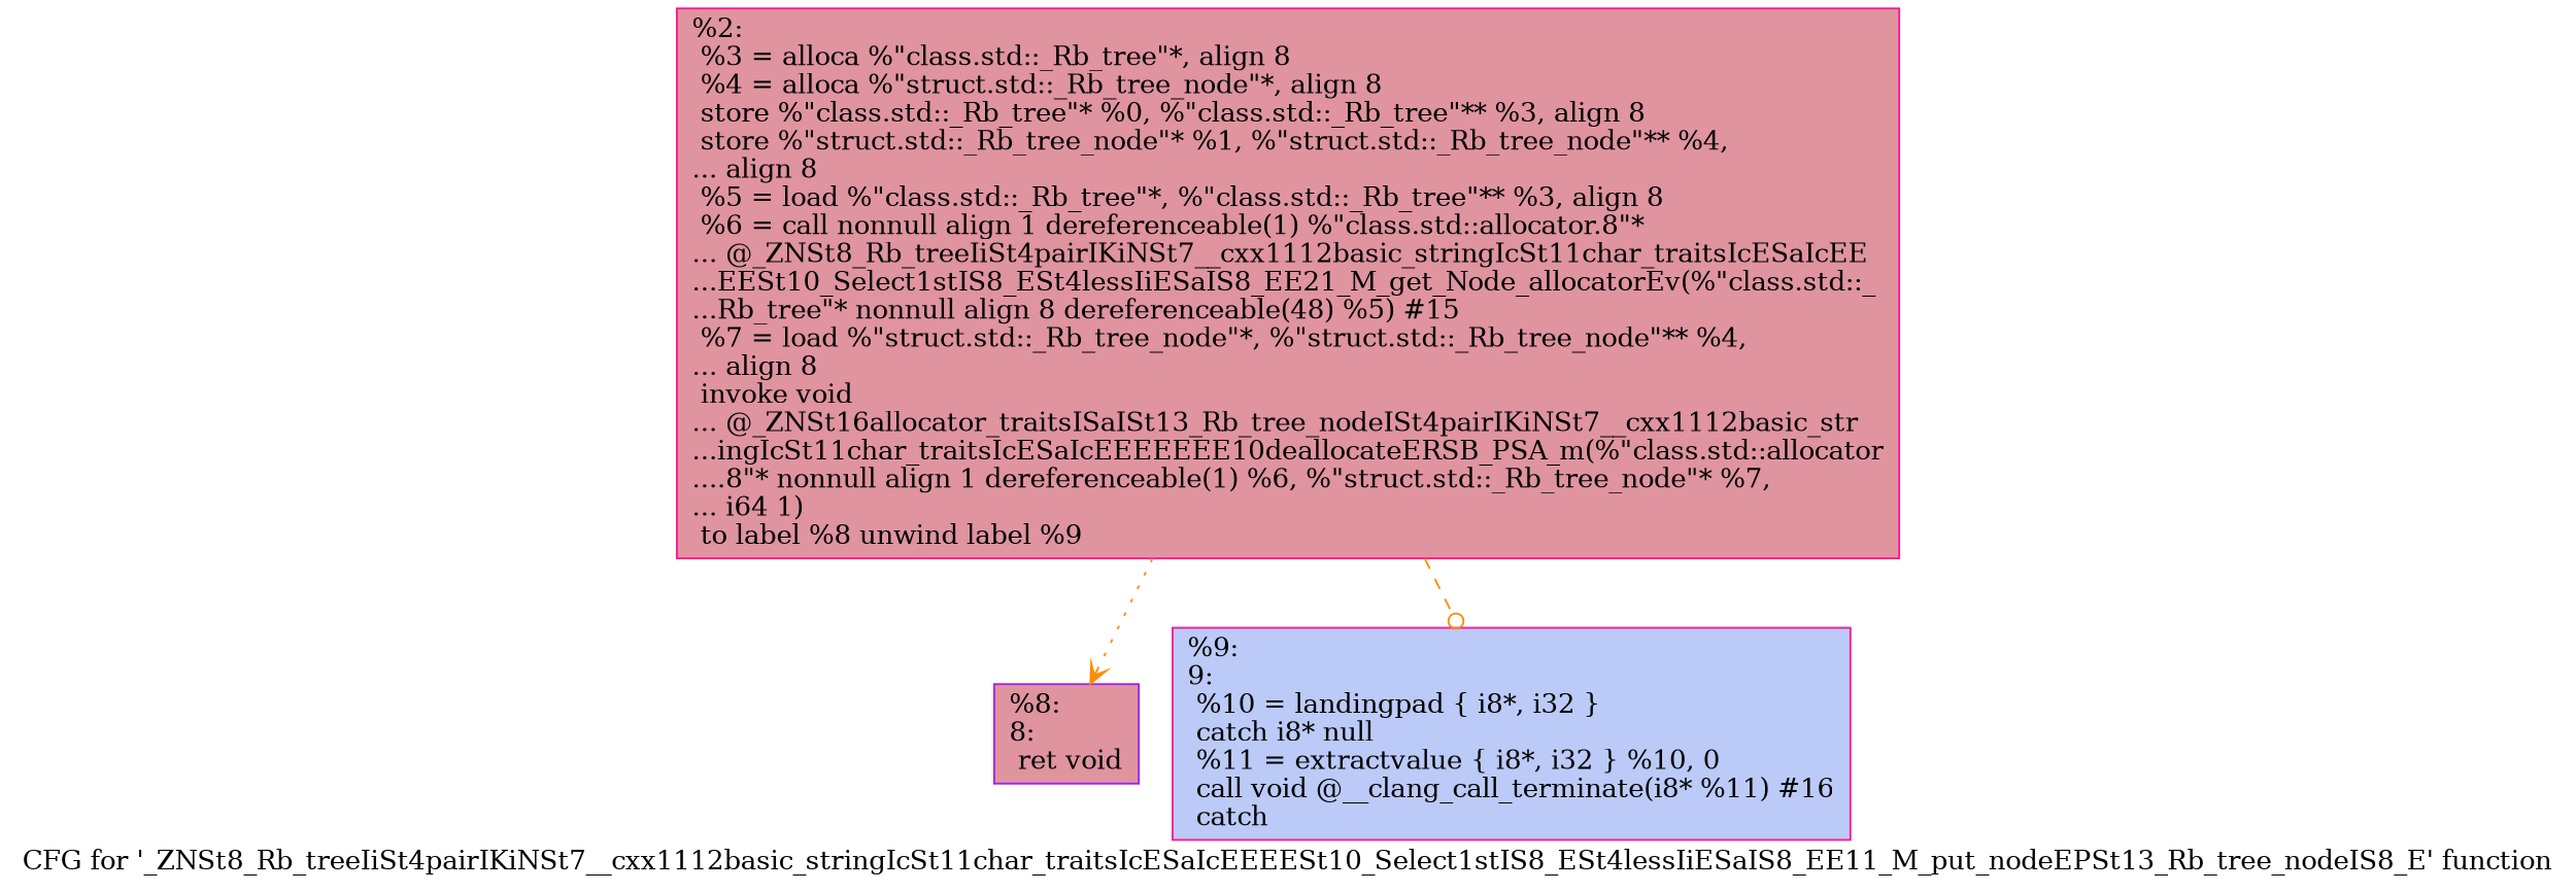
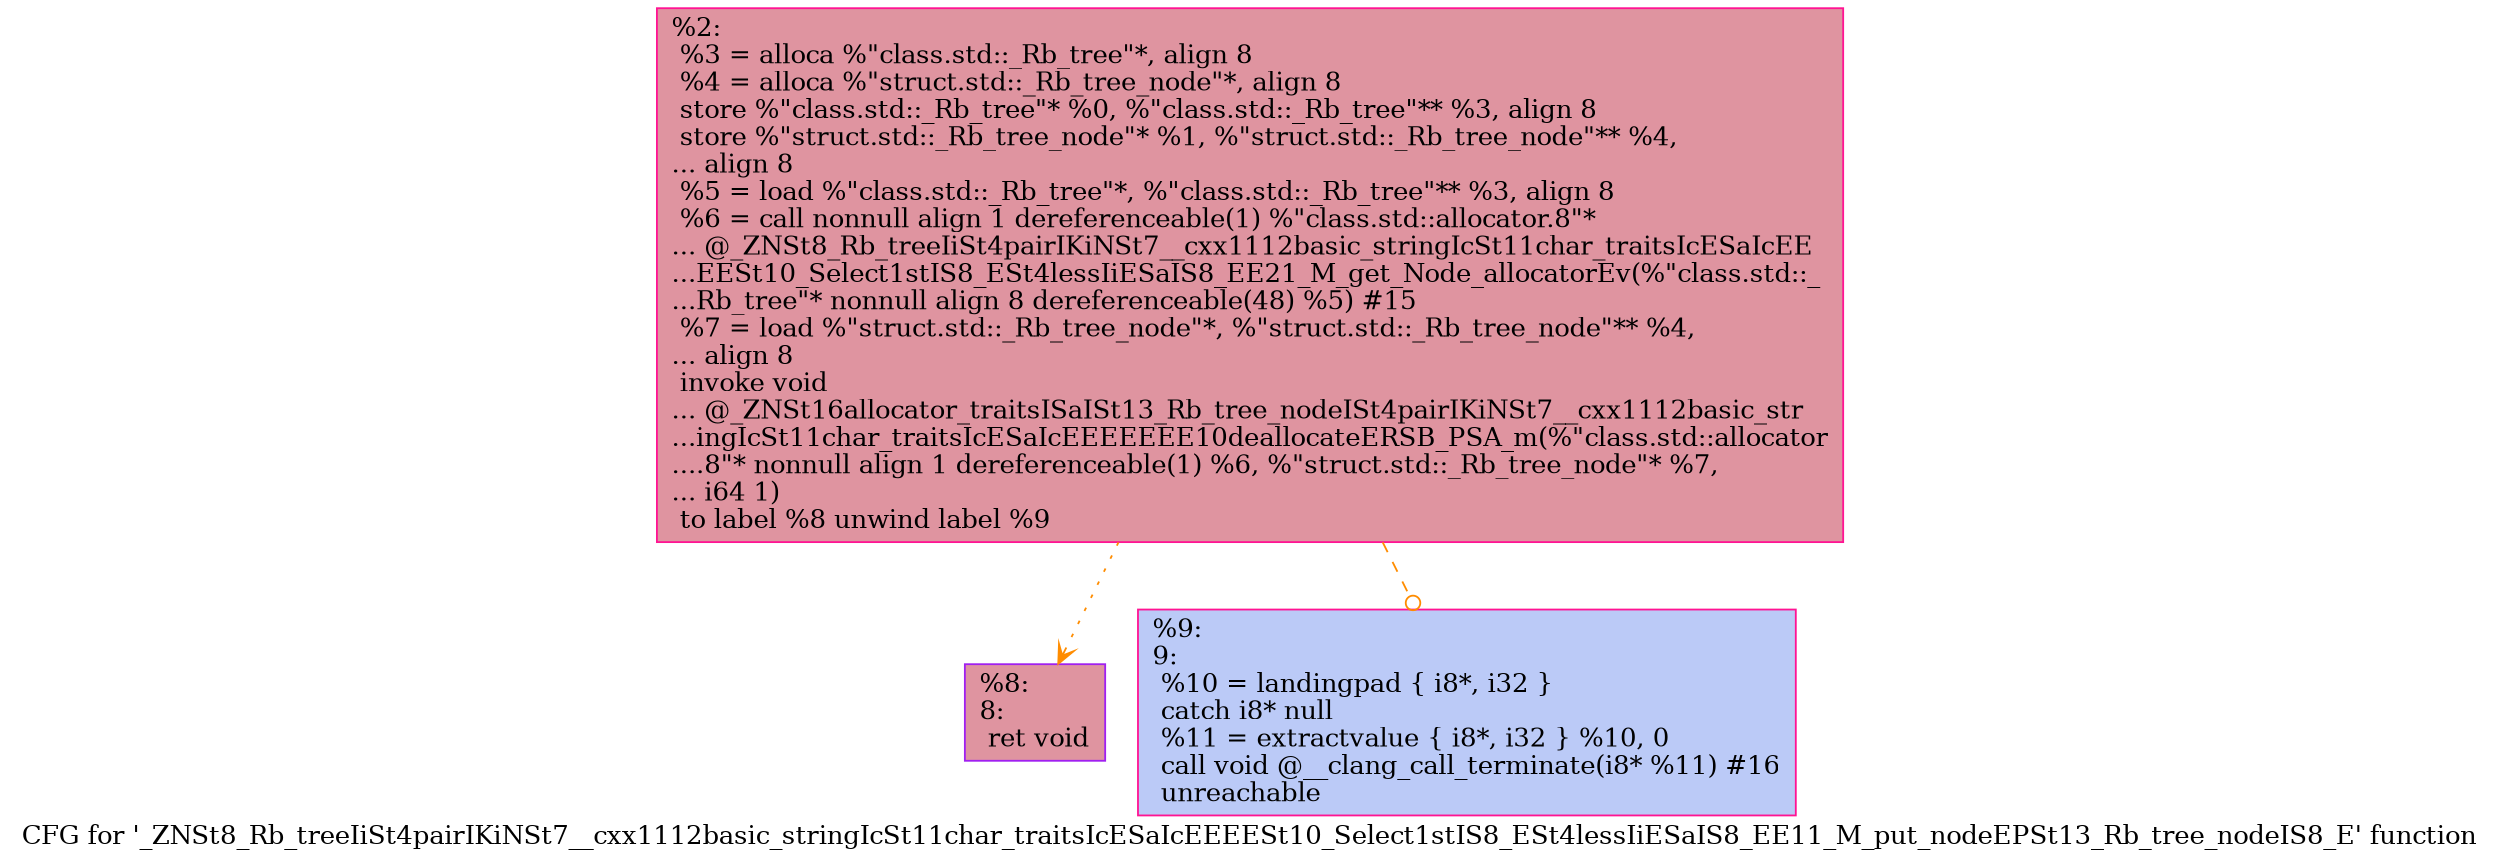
  digraph {
    label="CFG for '_ZNSt8_Rb_treeIiSt4pairIKiNSt7__cxx1112basic_stringIcSt11char_traitsIcESaIcEEEESt10_Select1stIS8_ESt4lessIiESaIS8_EE11_M_put_nodeEPSt13_Rb_tree_nodeIS8_E' function"
    node [color=deeppink fillcolor="#b70d2870" shape=record style=filled]
    edge [color=darkorange]
    n1 [label="{%2:\l  %3 = alloca %\"class.std::_Rb_tree\"*, align 8\l  %4 = alloca %\"struct.std::_Rb_tree_node\"*, align 8\l  store %\"class.std::_Rb_tree\"* %0, %\"class.std::_Rb_tree\"** %3, align 8\l  store %\"struct.std::_Rb_tree_node\"* %1, %\"struct.std::_Rb_tree_node\"** %4,\l... align 8\l  %5 = load %\"class.std::_Rb_tree\"*, %\"class.std::_Rb_tree\"** %3, align 8\l  %6 = call nonnull align 1 dereferenceable(1) %\"class.std::allocator.8\"*\l... @_ZNSt8_Rb_treeIiSt4pairIKiNSt7__cxx1112basic_stringIcSt11char_traitsIcESaIcEE\l...EESt10_Select1stIS8_ESt4lessIiESaIS8_EE21_M_get_Node_allocatorEv(%\"class.std::_\l...Rb_tree\"* nonnull align 8 dereferenceable(48) %5) #15\l  %7 = load %\"struct.std::_Rb_tree_node\"*, %\"struct.std::_Rb_tree_node\"** %4,\l... align 8\l  invoke void\l... @_ZNSt16allocator_traitsISaISt13_Rb_tree_nodeISt4pairIKiNSt7__cxx1112basic_str\l...ingIcSt11char_traitsIcESaIcEEEEEEE10deallocateERSB_PSA_m(%\"class.std::allocator\l....8\"* nonnull align 1 dereferenceable(1) %6, %\"struct.std::_Rb_tree_node\"* %7,\l... i64 1)\l          to label %8 unwind label %9\l}"]
    n2 [color=purple label="{%8:\l8:                                                \l  ret void\l}"]
-   n3 [fillcolor="#6687ed70" label="{%9:\l9:                                                \l  %10 = landingpad \{ i8*, i32 \}\l          catch i8* null\l  %11 = extractvalue \{ i8*, i32 \} %10, 0\l  call void @__clang_call_terminate(i8* %11) #16\l  catch\l}"]
+   n3 [fillcolor="#6687ed70" label="{%9:\l9:                                                \l  %10 = landingpad \{ i8*, i32 \}\l          catch i8* null\l  %11 = extractvalue \{ i8*, i32 \} %10, 0\l  call void @__clang_call_terminate(i8* %11) #16\l  unreachable\l}"]
    n1 -> n2 [style=dotted arrowhead=vee]
    n1 -> n3 [style=dashed arrowhead=odot]
  }
